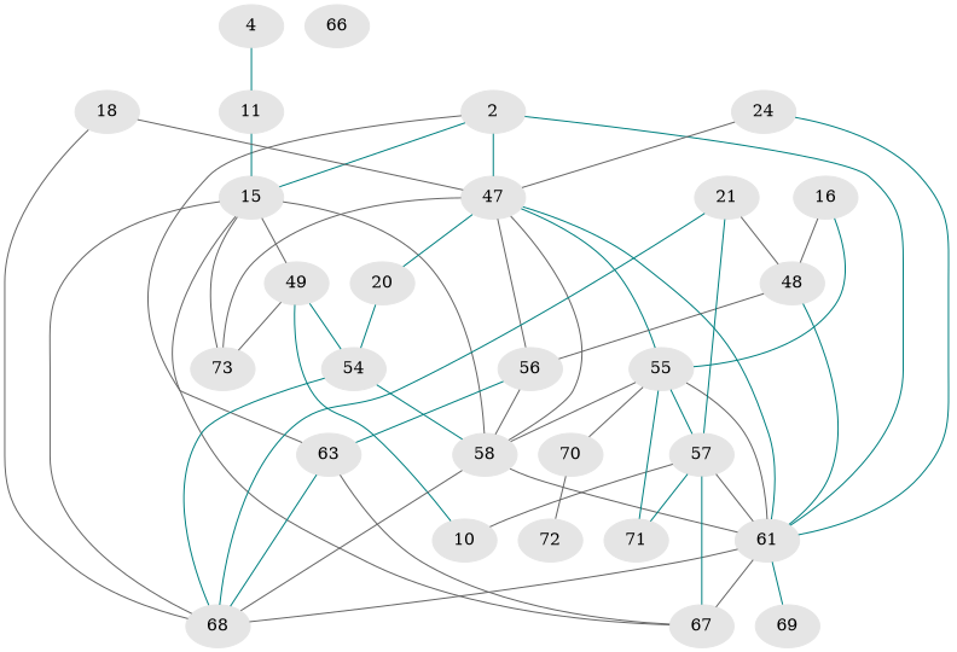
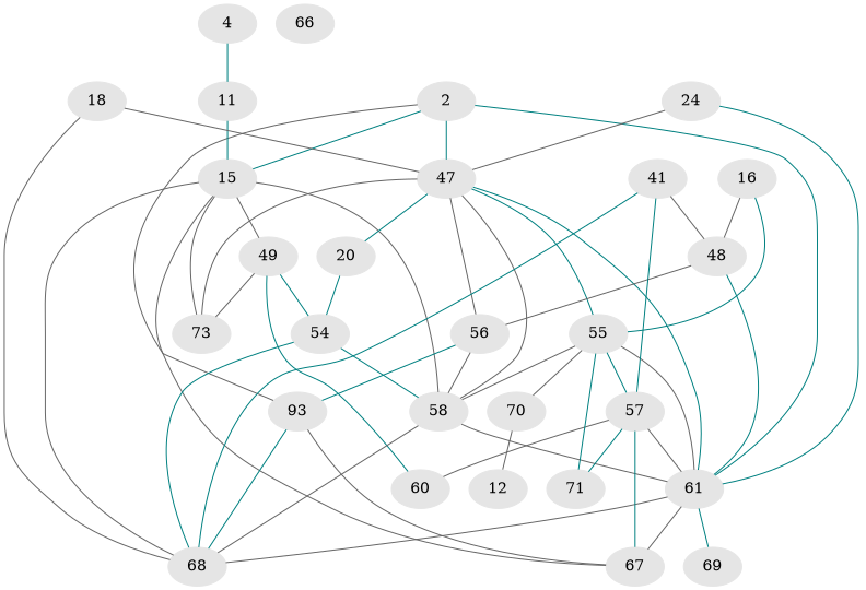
  graph {
    node [color=gray90 style=filled]
    edge [color=gray40]
    15 [super="+10+9"]
    49 [super="+37"]
    58 [super="+23+39"]
    67 [super="+64"]
    68 [super="+27+65"]
    73
    2
    47 [super="+44"]
    61 [super="+43+22+45+42"]
-   63 [super="+19+33"]
+   63 [super="+19+33" label=93]
    55 [super="+38+31"]
    56 [super="+16"]
    n13 [label=20]
    69
    4
    11
    48 [super="+40+8"]
    n18 [label=16]
    57 [super="+52"]
    70 [super="+53"]
    54 [super="+36"]
-   60 [super="+59" label=10]
+   60 [super="+59"]
    18
    24
-   41 [super="+7+35" label=21]
+   41 [super="+7+35"]
    71
-   72
+   72 [label=12]
    66
    15 -- 49
    15 -- 58 [weight=2]
    15 -- 67 [weight=2]
    15 -- 68
    15 -- 73
    49 -- 73 [weight=2]
    49 -- 54 [color=teal]
    49 -- 60 [color=teal]
    58 -- 68
    58 -- 61
    2 -- 15 [color=teal]
    2 -- 47 [color=teal weight=2]
    2 -- 61 [color=teal]
    2 -- 63
    47 -- 58
    47 -- 73
    47 -- 61 [color=teal]
    47 -- 55 [color=teal]
    47 -- 56 [weight=3]
    47 -- n13 [color=teal]
    61 -- 67 [weight=3]
    61 -- 68 [weight=2]
    61 -- 69 [color=teal]
    63 -- 67
    63 -- 68 [color=teal]
    55 -- 58 [weight=2]
    55 -- 61
    55 -- 57 [color=teal]
    55 -- 70
    56 -- 58 [weight=2]
    56 -- 63 [color=teal]
    n13 -- 54 [color=teal]
    4 -- 11 [color=teal]
    11 -- 15 [color=teal]
    48 -- 61 [color=teal]
    48 -- 56
    n18 -- 55 [color=teal]
    n18 -- 48
    57 -- 67 [color=teal weight=2]
    57 -- 61
    57 -- 60
    57 -- 71 [color=teal]
    70 -- 72
    54 -- 58 [color=teal weight=2]
    54 -- 68 [color=teal weight=2]
    18 -- 68 [weight=2]
    18 -- 47 [weight=2]
    24 -- 47
    24 -- 61 [color=teal]
    41 -- 68 [color=teal weight=3]
    41 -- 48 [weight=2]
    41 -- 57 [color=teal weight=2]
    71 -- 55 [color=teal weight=3]
  }
